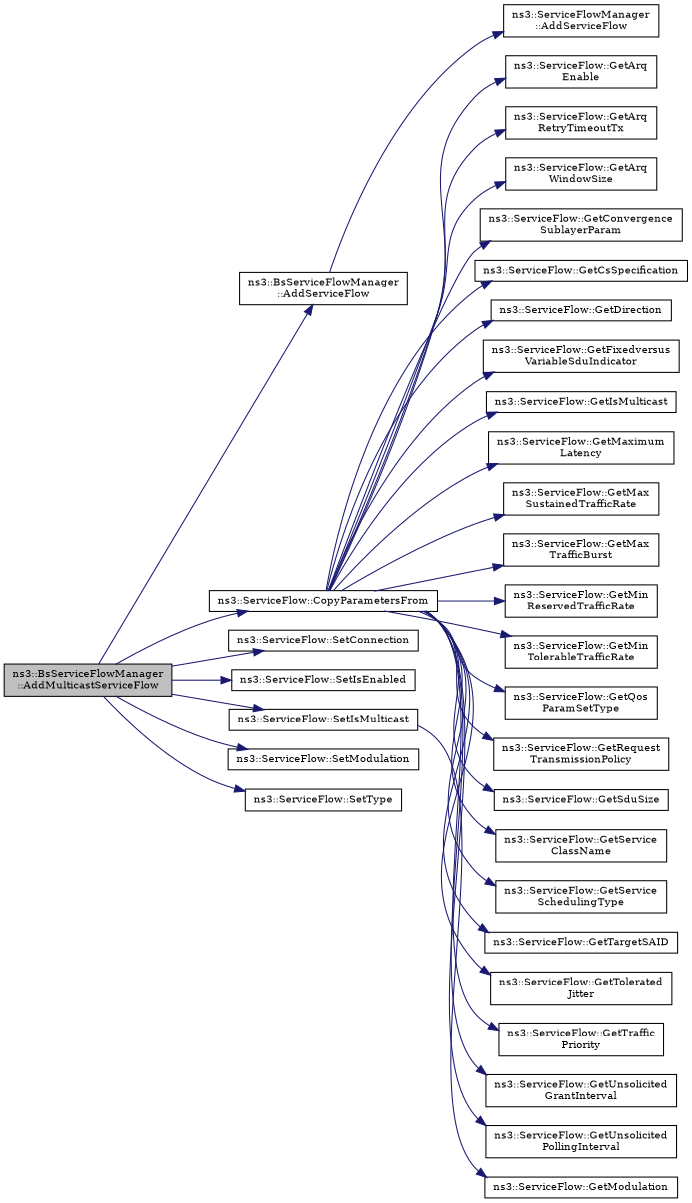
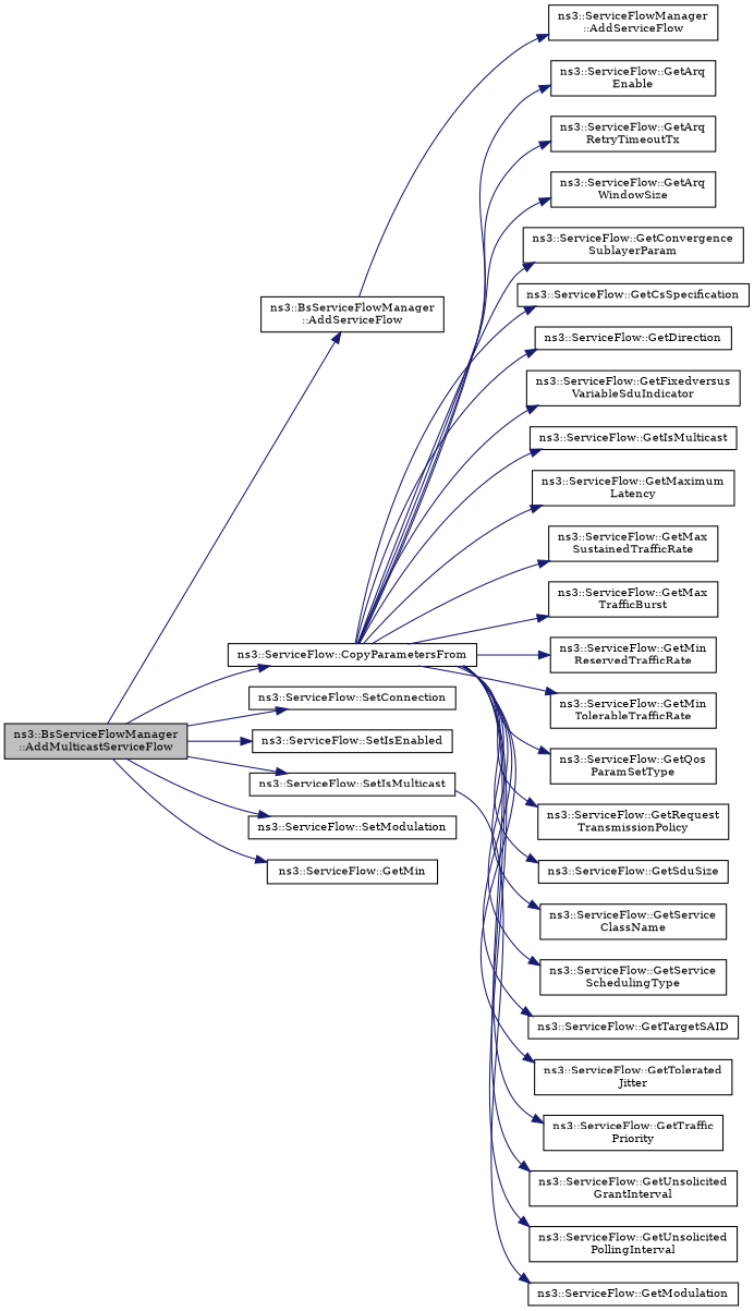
  digraph {
    fontname="DejaVu Serif"
    rankdir=LR
    node [color=black fillcolor=white fontname="DejaVu Serif" fontsize=10 shape=record style=filled]
    edge [color=midnightblue fontname="DejaVu Serif" fontsize=10 labelfontname=Helvetica labelfontsize=10 style=solid]
    n1 [fillcolor=grey75 fontcolor=black height=0.2 label="ns3::BsServiceFlowManager\l::AddMulticastServiceFlow" width=0.4]
    n2 [height=0.2 label="ns3::BsServiceFlowManager\l::AddServiceFlow" width=0.4]
    n3 [height=0.2 label="ns3::ServiceFlow::CopyParametersFrom" width=0.4]
    n4 [height=0.2 label="ns3::ServiceFlow::SetConnection" width=0.4]
    n5 [height=0.2 label="ns3::ServiceFlow::SetIsEnabled" width=0.4]
    n6 [height=0.2 label="ns3::ServiceFlow::SetIsMulticast" width=0.4]
    n7 [height=0.2 label="ns3::ServiceFlow::SetModulation" width=0.4]
-   n8 [height=0.2 label="ns3::ServiceFlow::SetType" width=0.4]
+   n8 [height=0.2 label="ns3::ServiceFlow::GetMin" width=0.4]
    n9 [height=0.2 label="ns3::ServiceFlowManager\l::AddServiceFlow" width=0.4]
    n10 [height=0.2 label="ns3::ServiceFlow::GetArq\lEnable" width=0.4]
    n11 [height=0.2 label="ns3::ServiceFlow::GetArq\lRetryTimeoutTx" width=0.4]
    n12 [height=0.2 label="ns3::ServiceFlow::GetArq\lWindowSize" width=0.4]
    n13 [height=0.2 label="ns3::ServiceFlow::GetConvergence\lSublayerParam" width=0.4]
    n14 [height=0.2 label="ns3::ServiceFlow::GetCsSpecification" width=0.4]
    n15 [height=0.2 label="ns3::ServiceFlow::GetDirection" width=0.4]
    n16 [height=0.2 label="ns3::ServiceFlow::GetFixedversus\lVariableSduIndicator" width=0.4]
    n17 [height=0.2 label="ns3::ServiceFlow::GetIsMulticast" width=0.4]
    n18 [height=0.2 label="ns3::ServiceFlow::GetMaximum\lLatency" width=0.4]
    n19 [height=0.2 label="ns3::ServiceFlow::GetMax\lSustainedTrafficRate" width=0.4]
    n20 [height=0.2 label="ns3::ServiceFlow::GetMax\lTrafficBurst" width=0.4]
    n21 [height=0.2 label="ns3::ServiceFlow::GetMin\lReservedTrafficRate" width=0.4]
    n22 [height=0.2 label="ns3::ServiceFlow::GetMin\lTolerableTrafficRate" width=0.4]
    n23 [height=0.2 label="ns3::ServiceFlow::GetQos\lParamSetType" width=0.4]
    n24 [height=0.2 label="ns3::ServiceFlow::GetRequest\lTransmissionPolicy" width=0.4]
    n25 [height=0.2 label="ns3::ServiceFlow::GetSduSize" width=0.4]
    n26 [height=0.2 label="ns3::ServiceFlow::GetService\lClassName" width=0.4]
    n27 [height=0.2 label="ns3::ServiceFlow::GetService\lSchedulingType" width=0.4]
    n28 [height=0.2 label="ns3::ServiceFlow::GetTargetSAID" width=0.4]
    n29 [height=0.2 label="ns3::ServiceFlow::GetTolerated\lJitter" width=0.4]
    n30 [height=0.2 label="ns3::ServiceFlow::GetTraffic\lPriority" width=0.4]
    n31 [height=0.2 label="ns3::ServiceFlow::GetUnsolicited\lGrantInterval" width=0.4]
    n32 [height=0.2 label="ns3::ServiceFlow::GetUnsolicited\lPollingInterval" width=0.4]
    n33 [height=0.2 label="ns3::ServiceFlow::GetModulation" width=0.4]
    n1 -> n2
    n1 -> n3
    n1 -> n4
    n1 -> n5
    n1 -> n6
    n1 -> n7
    n1 -> n8
    n2 -> n9
    n3 -> n10
    n3 -> n11
    n3 -> n12
    n3 -> n13
    n3 -> n14
    n3 -> n15
    n3 -> n16
    n3 -> n17
    n3 -> n18
    n3 -> n19
    n3 -> n20
    n3 -> n21
    n3 -> n22
    n3 -> n23
    n3 -> n24
    n3 -> n25
    n3 -> n26
    n3 -> n27
    n3 -> n28
    n3 -> n29
    n3 -> n30
    n3 -> n31
    n3 -> n32
    n6 -> n33
  }
